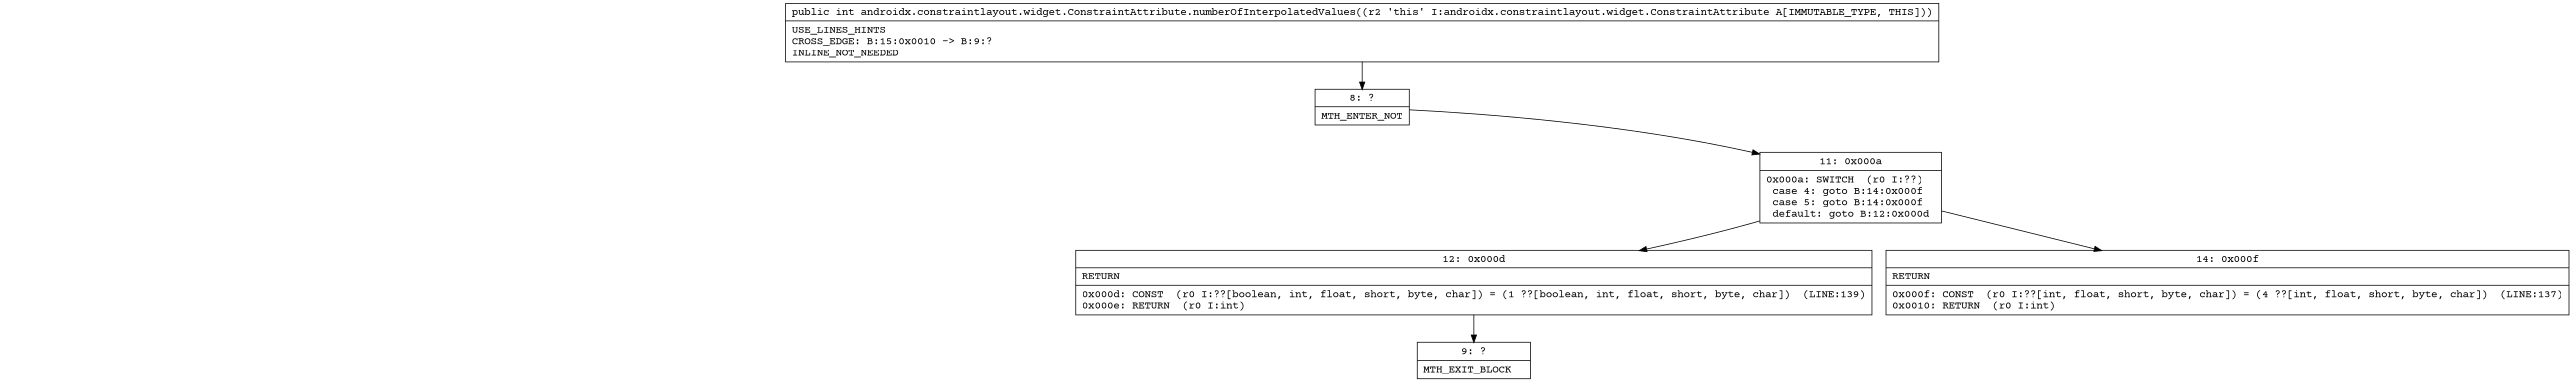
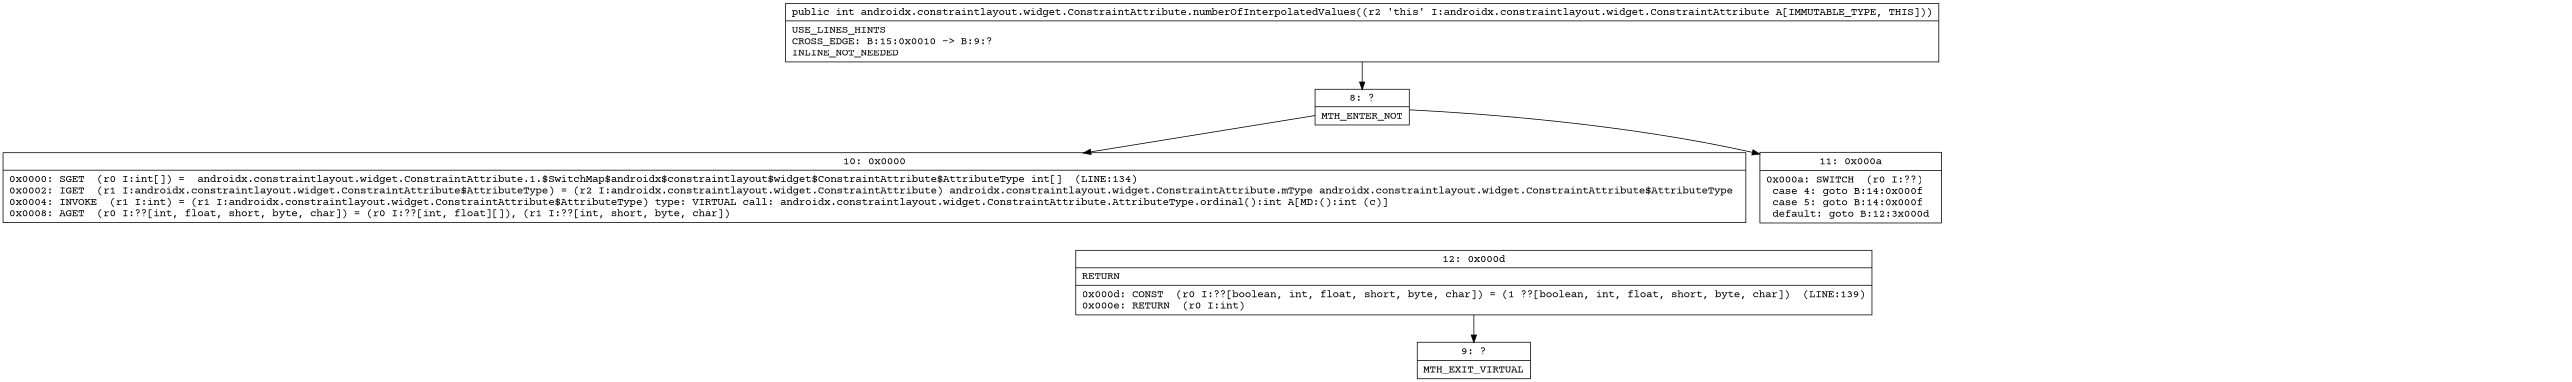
  digraph {
    fontname="Courier Prime"
    node [fontname="Courier Prime" shape=record]
    edge [fontname="Courier Prime"]
    n1 [label="{8\:\ ?|MTH_ENTER_NOT\l}"]
-   n3 [label="{11\:\ 0x000a|0x000a: SWITCH  (r0 I:??)\l case 4: goto B:14:0x000f\l case 5: goto B:14:0x000f\l default: goto B:12:0x000d \l}"]
+   n2 [label="{10\:\ 0x0000|0x0000: SGET  (r0 I:int[]) =  androidx.constraintlayout.widget.ConstraintAttribute.1.$SwitchMap$androidx$constraintlayout$widget$ConstraintAttribute$AttributeType int[]  (LINE:134)\l0x0002: IGET  (r1 I:androidx.constraintlayout.widget.ConstraintAttribute$AttributeType) = (r2 I:androidx.constraintlayout.widget.ConstraintAttribute) androidx.constraintlayout.widget.ConstraintAttribute.mType androidx.constraintlayout.widget.ConstraintAttribute$AttributeType \l0x0004: INVOKE  (r1 I:int) = (r1 I:androidx.constraintlayout.widget.ConstraintAttribute$AttributeType) type: VIRTUAL call: androidx.constraintlayout.widget.ConstraintAttribute.AttributeType.ordinal():int A[MD:():int (c)]\l0x0008: AGET  (r0 I:??[int, float, short, byte, char]) = (r0 I:??[int, float][]), (r1 I:??[int, short, byte, char]) \l}"]
+   n3 [label="{11\:\ 0x000a|0x000a: SWITCH  (r0 I:??)\l case 4: goto B:14:0x000f\l case 5: goto B:14:0x000f\l default: goto B:12:3x000d \l}"]
    n4 [label="{12\:\ 0x000d|RETURN\l|0x000d: CONST  (r0 I:??[boolean, int, float, short, byte, char]) = (1 ??[boolean, int, float, short, byte, char])  (LINE:139)\l0x000e: RETURN  (r0 I:int) \l}"]
-   n5 [label="{14\:\ 0x000f|RETURN\l|0x000f: CONST  (r0 I:??[int, float, short, byte, char]) = (4 ??[int, float, short, byte, char])  (LINE:137)\l0x0010: RETURN  (r0 I:int) \l}"]
-   n6 [label="{9\:\ ?|MTH_EXIT_BLOCK\l}"]
+   n6 [label="{9\:\ ?|MTH_EXIT_VIRTUAL\l}"]
    n7 [label="{public int androidx.constraintlayout.widget.ConstraintAttribute.numberOfInterpolatedValues((r2 'this' I:androidx.constraintlayout.widget.ConstraintAttribute A[IMMUTABLE_TYPE, THIS]))  | USE_LINES_HINTS\lCROSS_EDGE: B:15:0x0010 \-\> B:9:?\lINLINE_NOT_NEEDED\l}"]
+   n1 -> n2
    n1 -> n3
-   n3 -> n4
-   n3 -> n5
    n4 -> n6
    n7 -> n1
  }
